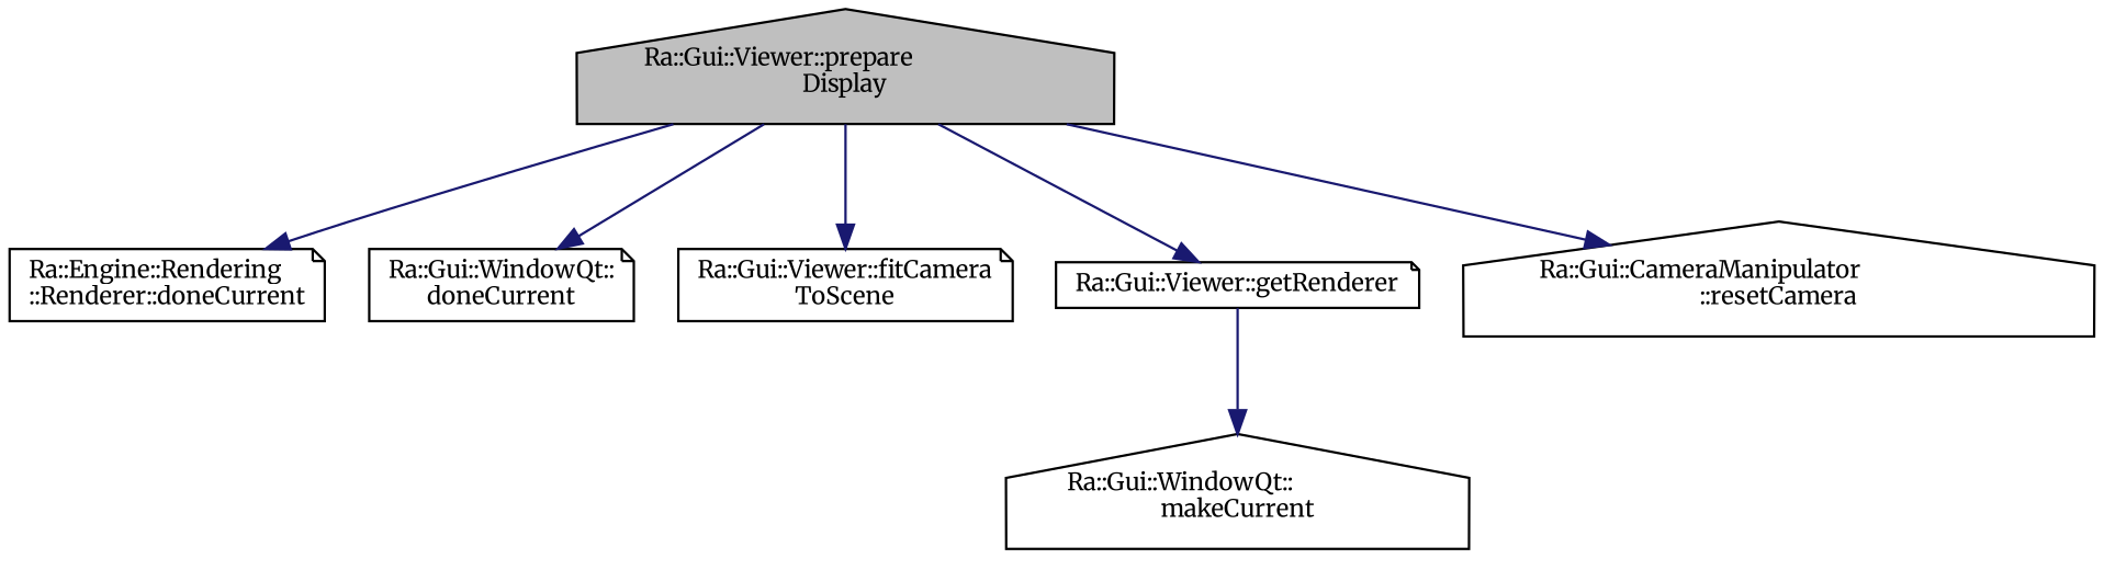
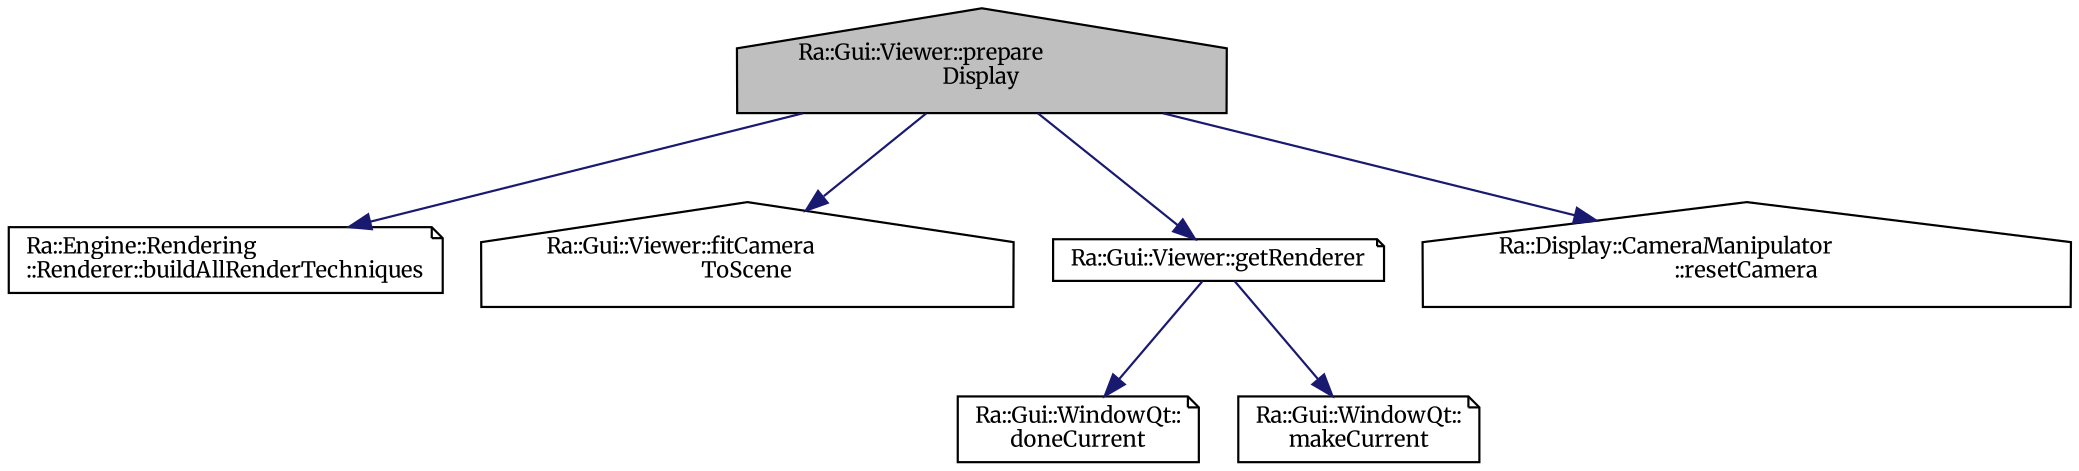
  digraph {
    fontname=Merriweather
    rankdir=TB
    node [color=black fillcolor=white fontname=Merriweather fontsize=10 shape=note style=filled]
    edge [color=midnightblue fontname=Merriweather fontsize=10 labelfontname=Helvetica labelfontsize=10 style=solid]
    n1 [fillcolor=grey75 fontcolor=black height=0.2 label="Ra::Gui::Viewer::prepare\lDisplay" shape=house width=0.4]
-   n2 [height=0.2 label="Ra::Engine::Rendering\l::Renderer::doneCurrent" width=0.4]
+   n2 [height=0.2 label="Ra::Engine::Rendering\l::Renderer::buildAllRenderTechniques" width=0.4]
    n3 [height=0.2 label="Ra::Gui::WindowQt::\ldoneCurrent" width=0.4]
-   n4 [height=0.2 label="Ra::Gui::Viewer::fitCamera\lToScene" width=0.4]
+   n4 [height=0.2 label="Ra::Gui::Viewer::fitCamera\lToScene" shape=house width=0.4]
    n5 [height=0.2 label="Ra::Gui::Viewer::getRenderer" width=0.4]
-   n6 [height=0.2 label="Ra::Gui::CameraManipulator\l::resetCamera" shape=house width=0.4]
-   n7 [height=0.2 label="Ra::Gui::WindowQt::\lmakeCurrent" shape=house width=0.4]
+   n6 [height=0.2 label="Ra::Display::CameraManipulator\l::resetCamera" shape=house width=0.4]
+   n7 [height=0.2 label="Ra::Gui::WindowQt::\lmakeCurrent" width=0.4]
    n1 -> n2
-   n1 -> n3
+   n5 -> n3
    n1 -> n4
    n1 -> n5
    n1 -> n6
    n5 -> n7
  }
